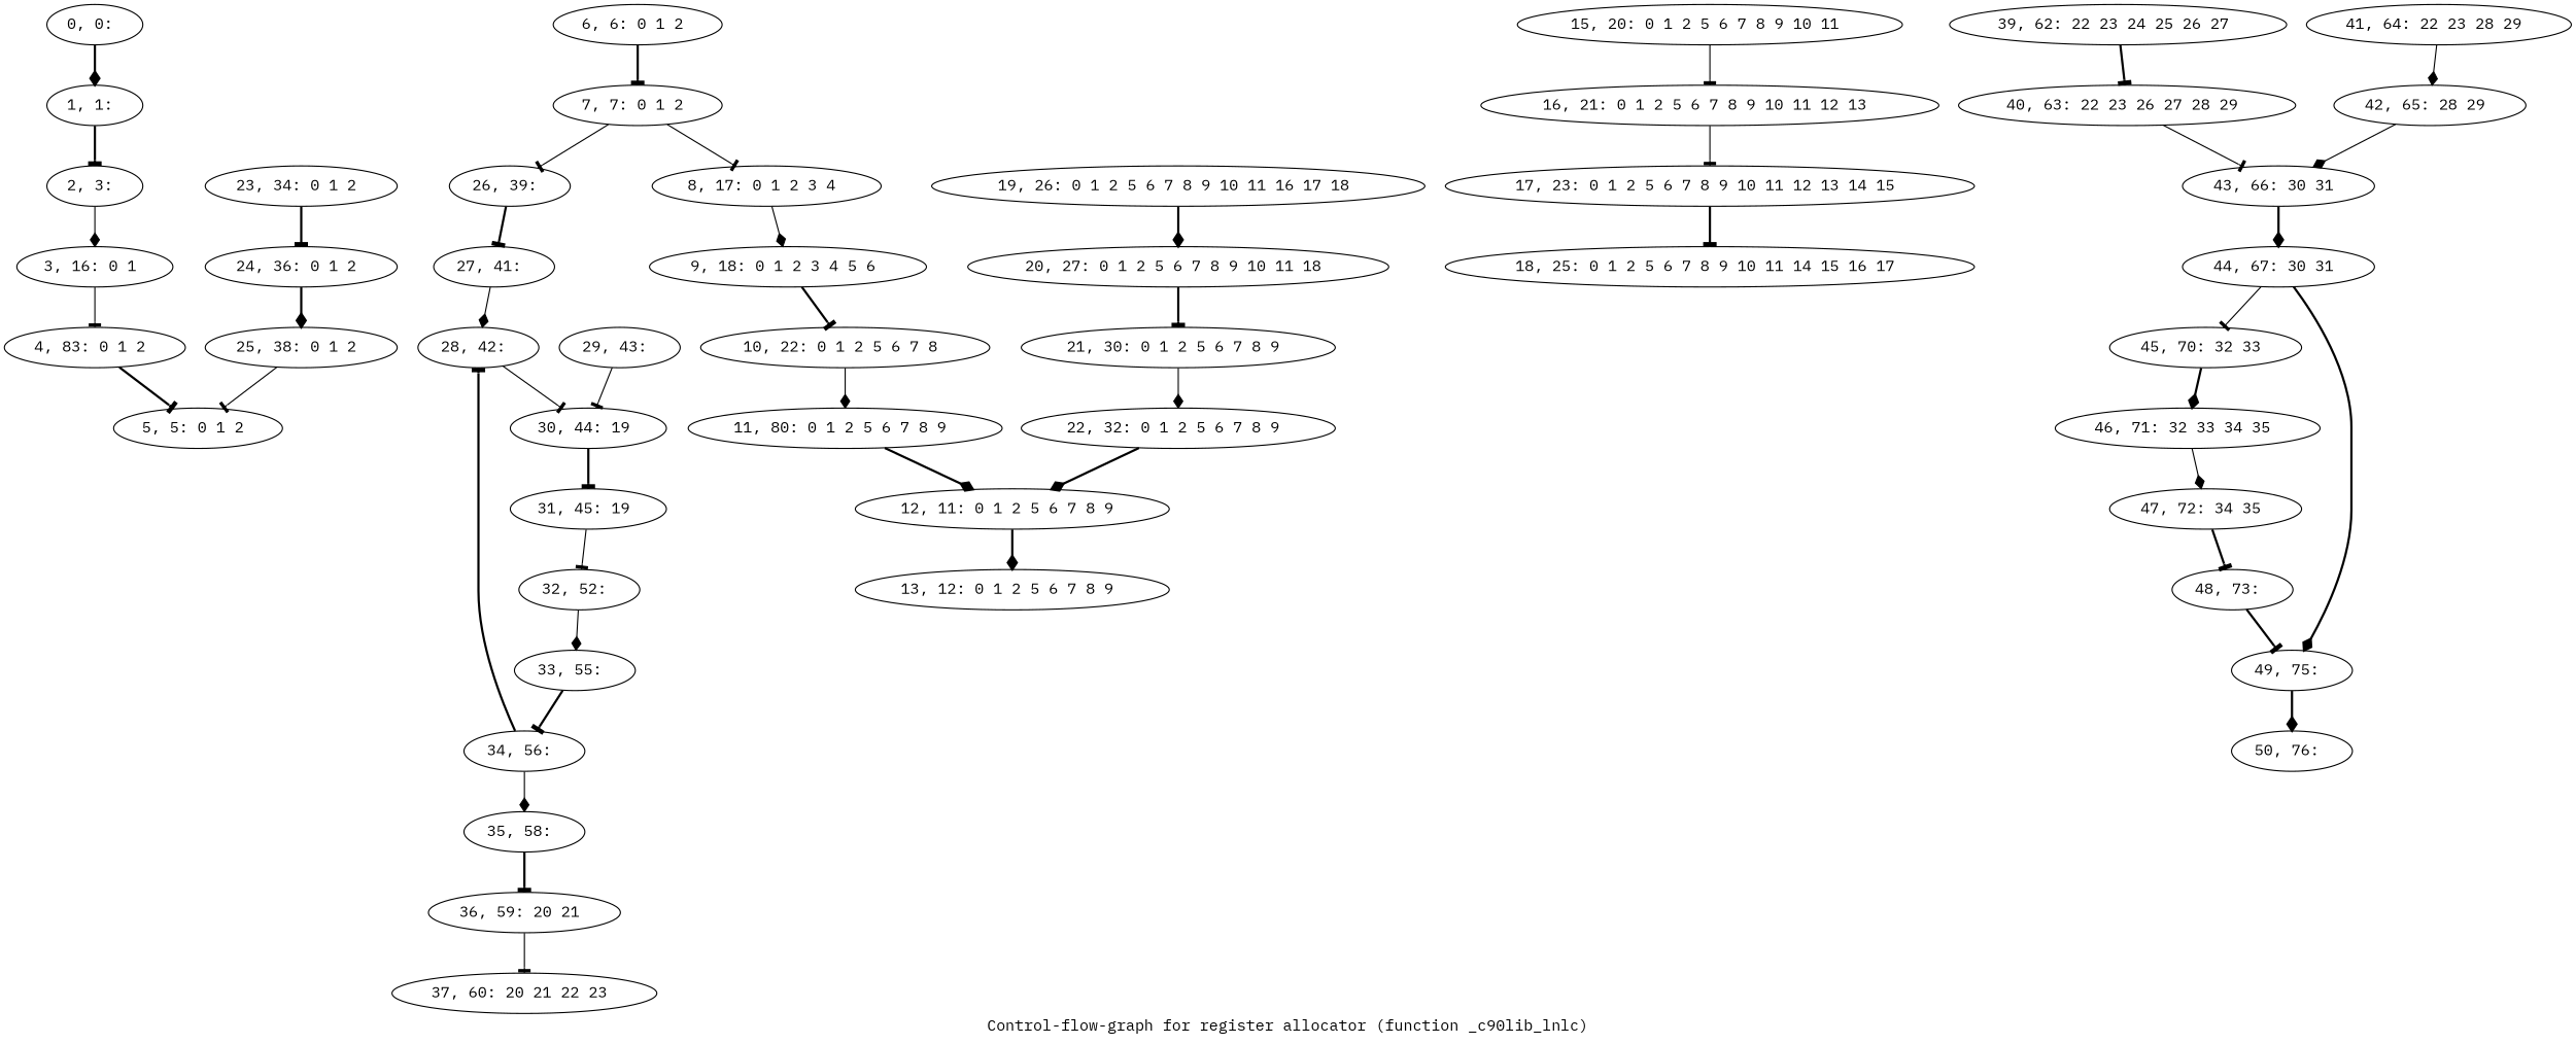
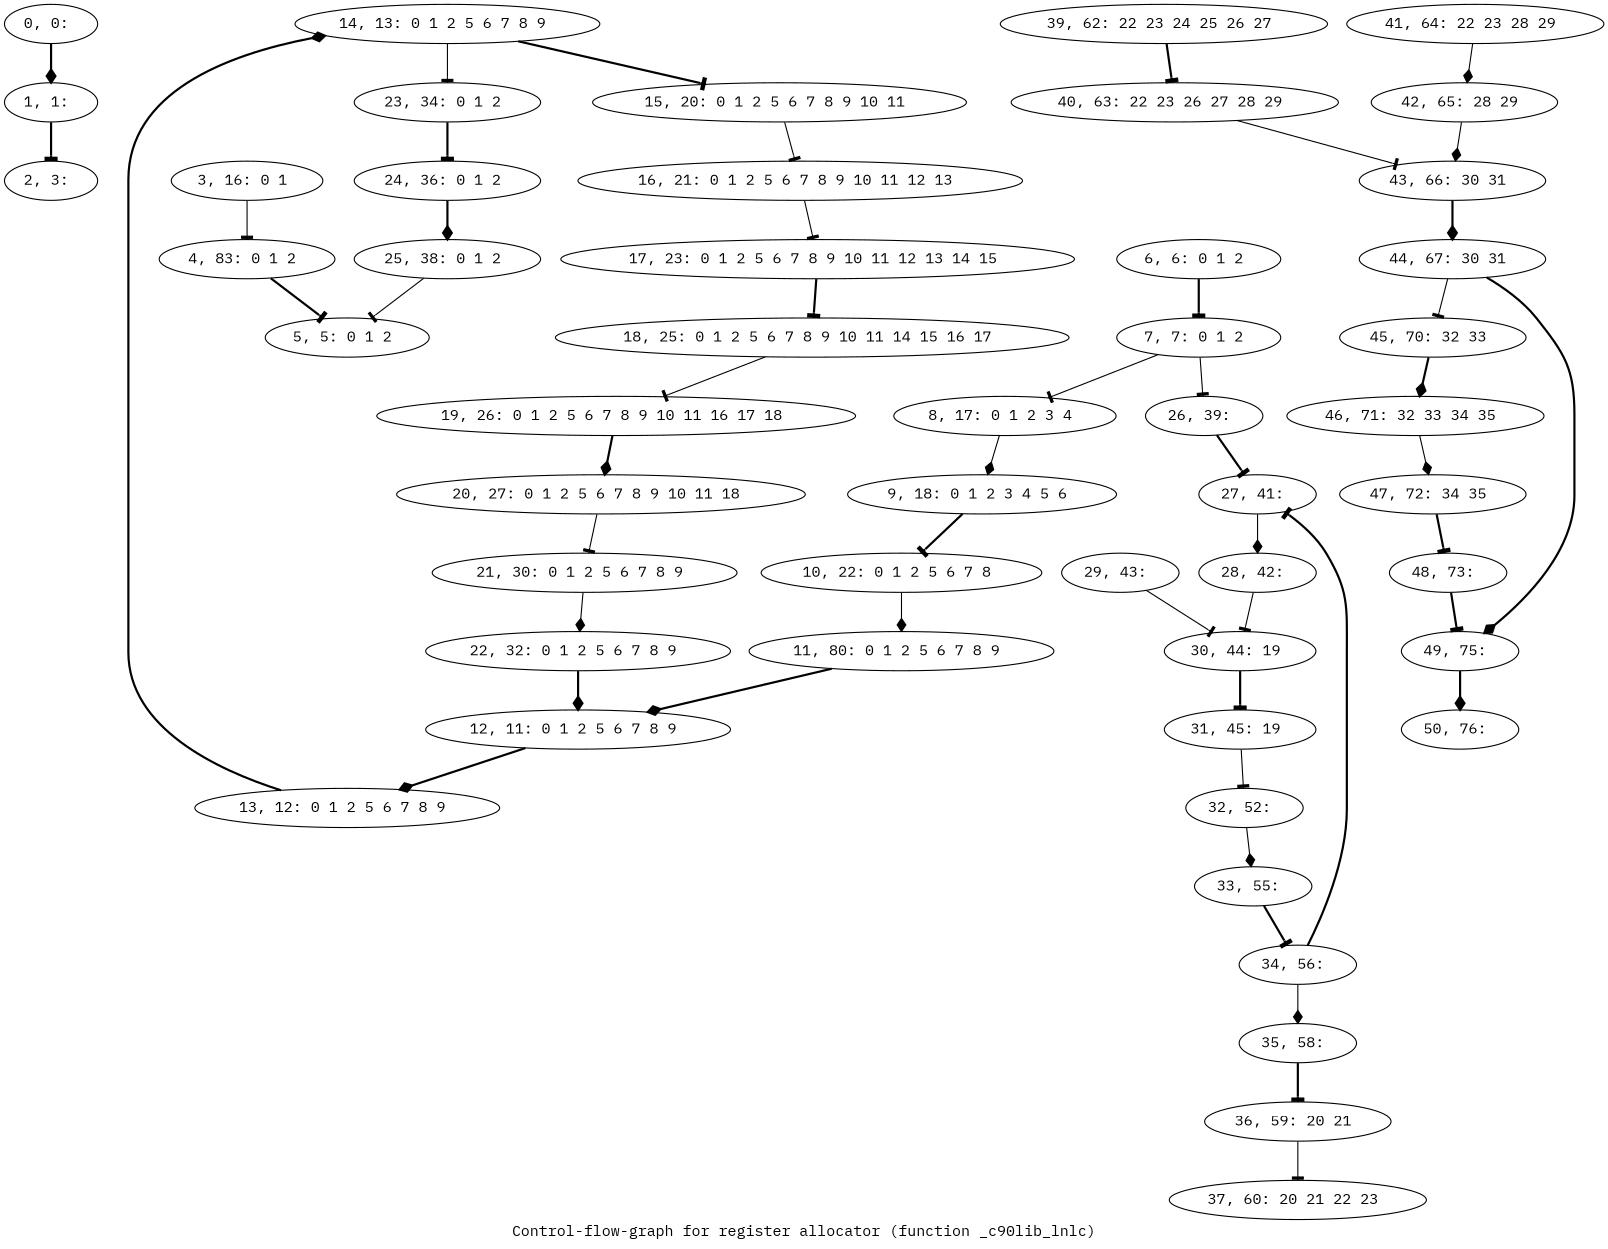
  digraph {
    fontname="IBM Plex Mono"
    label="Control-flow-graph for register allocator (function _c90lib_lnlc)"
    node [fontname="IBM Plex Mono"]
    edge [arrowhead=tee fontname="IBM Plex Mono" style=bold]
    n1 [label="0, 0: "]
    n2 [label="1, 1: "]
    n3 [label="2, 3: "]
    n4 [label="3, 16: 0 1 "]
    n5 [label="4, 83: 0 1 2 "]
    n6 [label="5, 5: 0 1 2 "]
    n7 [label="6, 6: 0 1 2 "]
    n8 [label="7, 7: 0 1 2 "]
    n9 [label="8, 17: 0 1 2 3 4 "]
    n10 [label="26, 39: "]
    n11 [label="9, 18: 0 1 2 3 4 5 6 "]
    n12 [label="27, 41: "]
    n13 [label="10, 22: 0 1 2 5 6 7 8 "]
    n14 [label="11, 80: 0 1 2 5 6 7 8 9 "]
    n15 [label="12, 11: 0 1 2 5 6 7 8 9 "]
    n16 [label="13, 12: 0 1 2 5 6 7 8 9 "]
+   n17 [label="14, 13: 0 1 2 5 6 7 8 9 "]
    n18 [label="15, 20: 0 1 2 5 6 7 8 9 10 11 "]
    n19 [label="23, 34: 0 1 2 "]
    n20 [label="16, 21: 0 1 2 5 6 7 8 9 10 11 12 13 "]
    n21 [label="24, 36: 0 1 2 "]
    n22 [label="17, 23: 0 1 2 5 6 7 8 9 10 11 12 13 14 15 "]
    n23 [label="18, 25: 0 1 2 5 6 7 8 9 10 11 14 15 16 17 "]
    n24 [label="19, 26: 0 1 2 5 6 7 8 9 10 11 16 17 18 "]
    n25 [label="20, 27: 0 1 2 5 6 7 8 9 10 11 18 "]
    n26 [label="21, 30: 0 1 2 5 6 7 8 9 "]
    n27 [label="22, 32: 0 1 2 5 6 7 8 9 "]
    n28 [label="25, 38: 0 1 2 "]
    n29 [label="28, 42: "]
    n30 [label="30, 44: 19 "]
    n31 [label="29, 43: "]
    n32 [label="31, 45: 19 "]
    n33 [label="32, 52: "]
    n34 [label="33, 55: "]
    n35 [label="35, 58: "]
    n36 [label="36, 59: 20 21 "]
    n37 [label="34, 56: "]
    n38 [label="37, 60: 20 21 22 23 "]
    n39 [label="39, 62: 22 23 24 25 26 27 "]
    n40 [label="40, 63: 22 23 26 27 28 29 "]
    n41 [label="43, 66: 30 31 "]
    n42 [label="41, 64: 22 23 28 29 "]
    n43 [label="42, 65: 28 29 "]
    n44 [label="44, 67: 30 31 "]
    n45 [label="45, 70: 32 33 "]
    n46 [label="49, 75: "]
    n47 [label="46, 71: 32 33 34 35 "]
    n48 [label="50, 76: "]
    n49 [label="47, 72: 34 35 "]
    n50 [label="48, 73: "]
    n1 -> n2 [arrowhead=diamond]
    n2 -> n3
-   n3 -> n4 [arrowhead=diamond style=solid]
    n4 -> n5 [style=solid]
    n5 -> n6
    n7 -> n8
    n8 -> n9 [style=solid]
    n8 -> n10 [style=solid]
    n9 -> n11 [arrowhead=diamond style=solid]
    n10 -> n12
    n11 -> n13
    n12 -> n29 [arrowhead=diamond style=solid]
    n13 -> n14 [arrowhead=diamond style=solid]
    n14 -> n15 [arrowhead=diamond]
    n15 -> n16 [arrowhead=diamond]
+   n16 -> n17 [arrowhead=diamond]
+   n17 -> n18
+   n17 -> n19 [style=solid]
    n18 -> n20 [style=solid]
    n19 -> n21
    n20 -> n22 [style=solid]
    n21 -> n28 [arrowhead=diamond]
    n22 -> n23
+   n23 -> n24 [style=solid]
    n24 -> n25 [arrowhead=diamond]
-   n25 -> n26
+   n25 -> n26 [style=solid]
    n26 -> n27 [arrowhead=diamond style=solid]
    n27 -> n15 [arrowhead=diamond]
    n28 -> n6 [style=solid]
    n29 -> n30 [style=solid]
    n30 -> n32
    n31 -> n30 [style=solid]
    n32 -> n33 [style=solid]
    n33 -> n34 [arrowhead=diamond style=solid]
    n34 -> n37
    n35 -> n36
    n36 -> n38 [style=solid]
-   n37 -> n29
+   n37 -> n12
    n37 -> n35 [arrowhead=diamond style=solid]
    n39 -> n40
    n40 -> n41 [style=solid]
    n41 -> n44 [arrowhead=diamond]
    n42 -> n43 [arrowhead=diamond style=solid]
    n43 -> n41 [arrowhead=diamond style=solid]
    n44 -> n45 [style=solid]
    n44 -> n46 [arrowhead=diamond]
    n45 -> n47 [arrowhead=diamond]
    n46 -> n48 [arrowhead=diamond]
    n47 -> n49 [arrowhead=diamond style=solid]
    n49 -> n50
    n50 -> n46
  }
